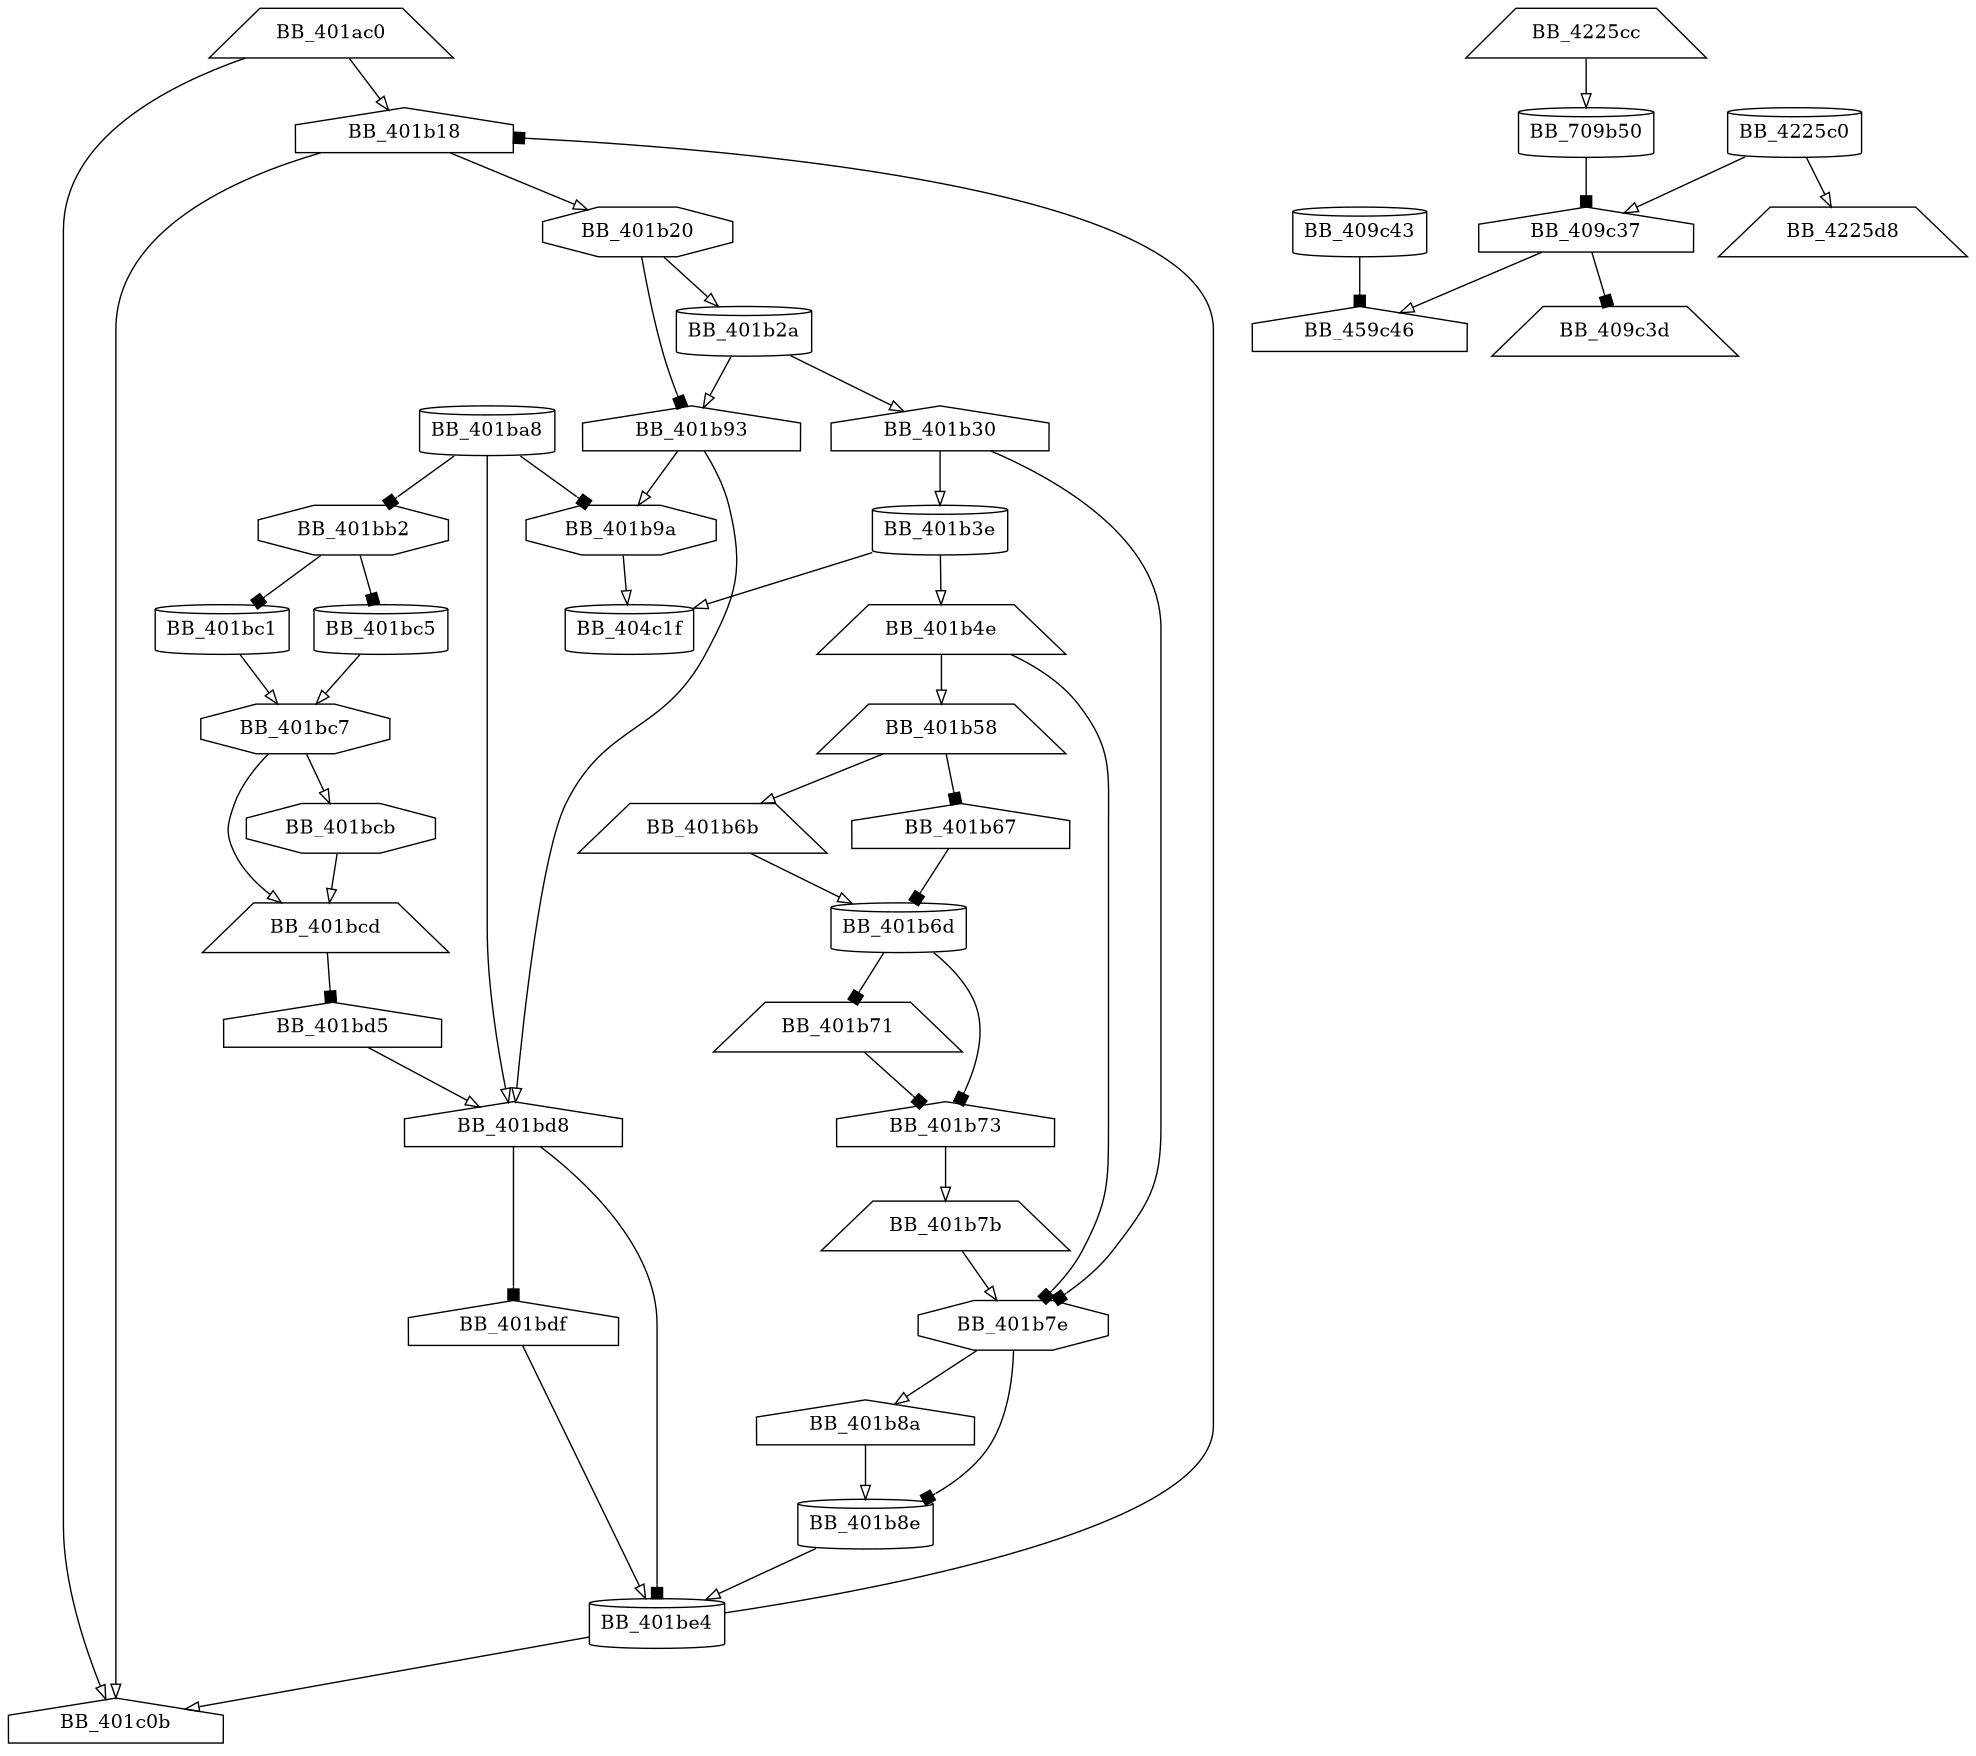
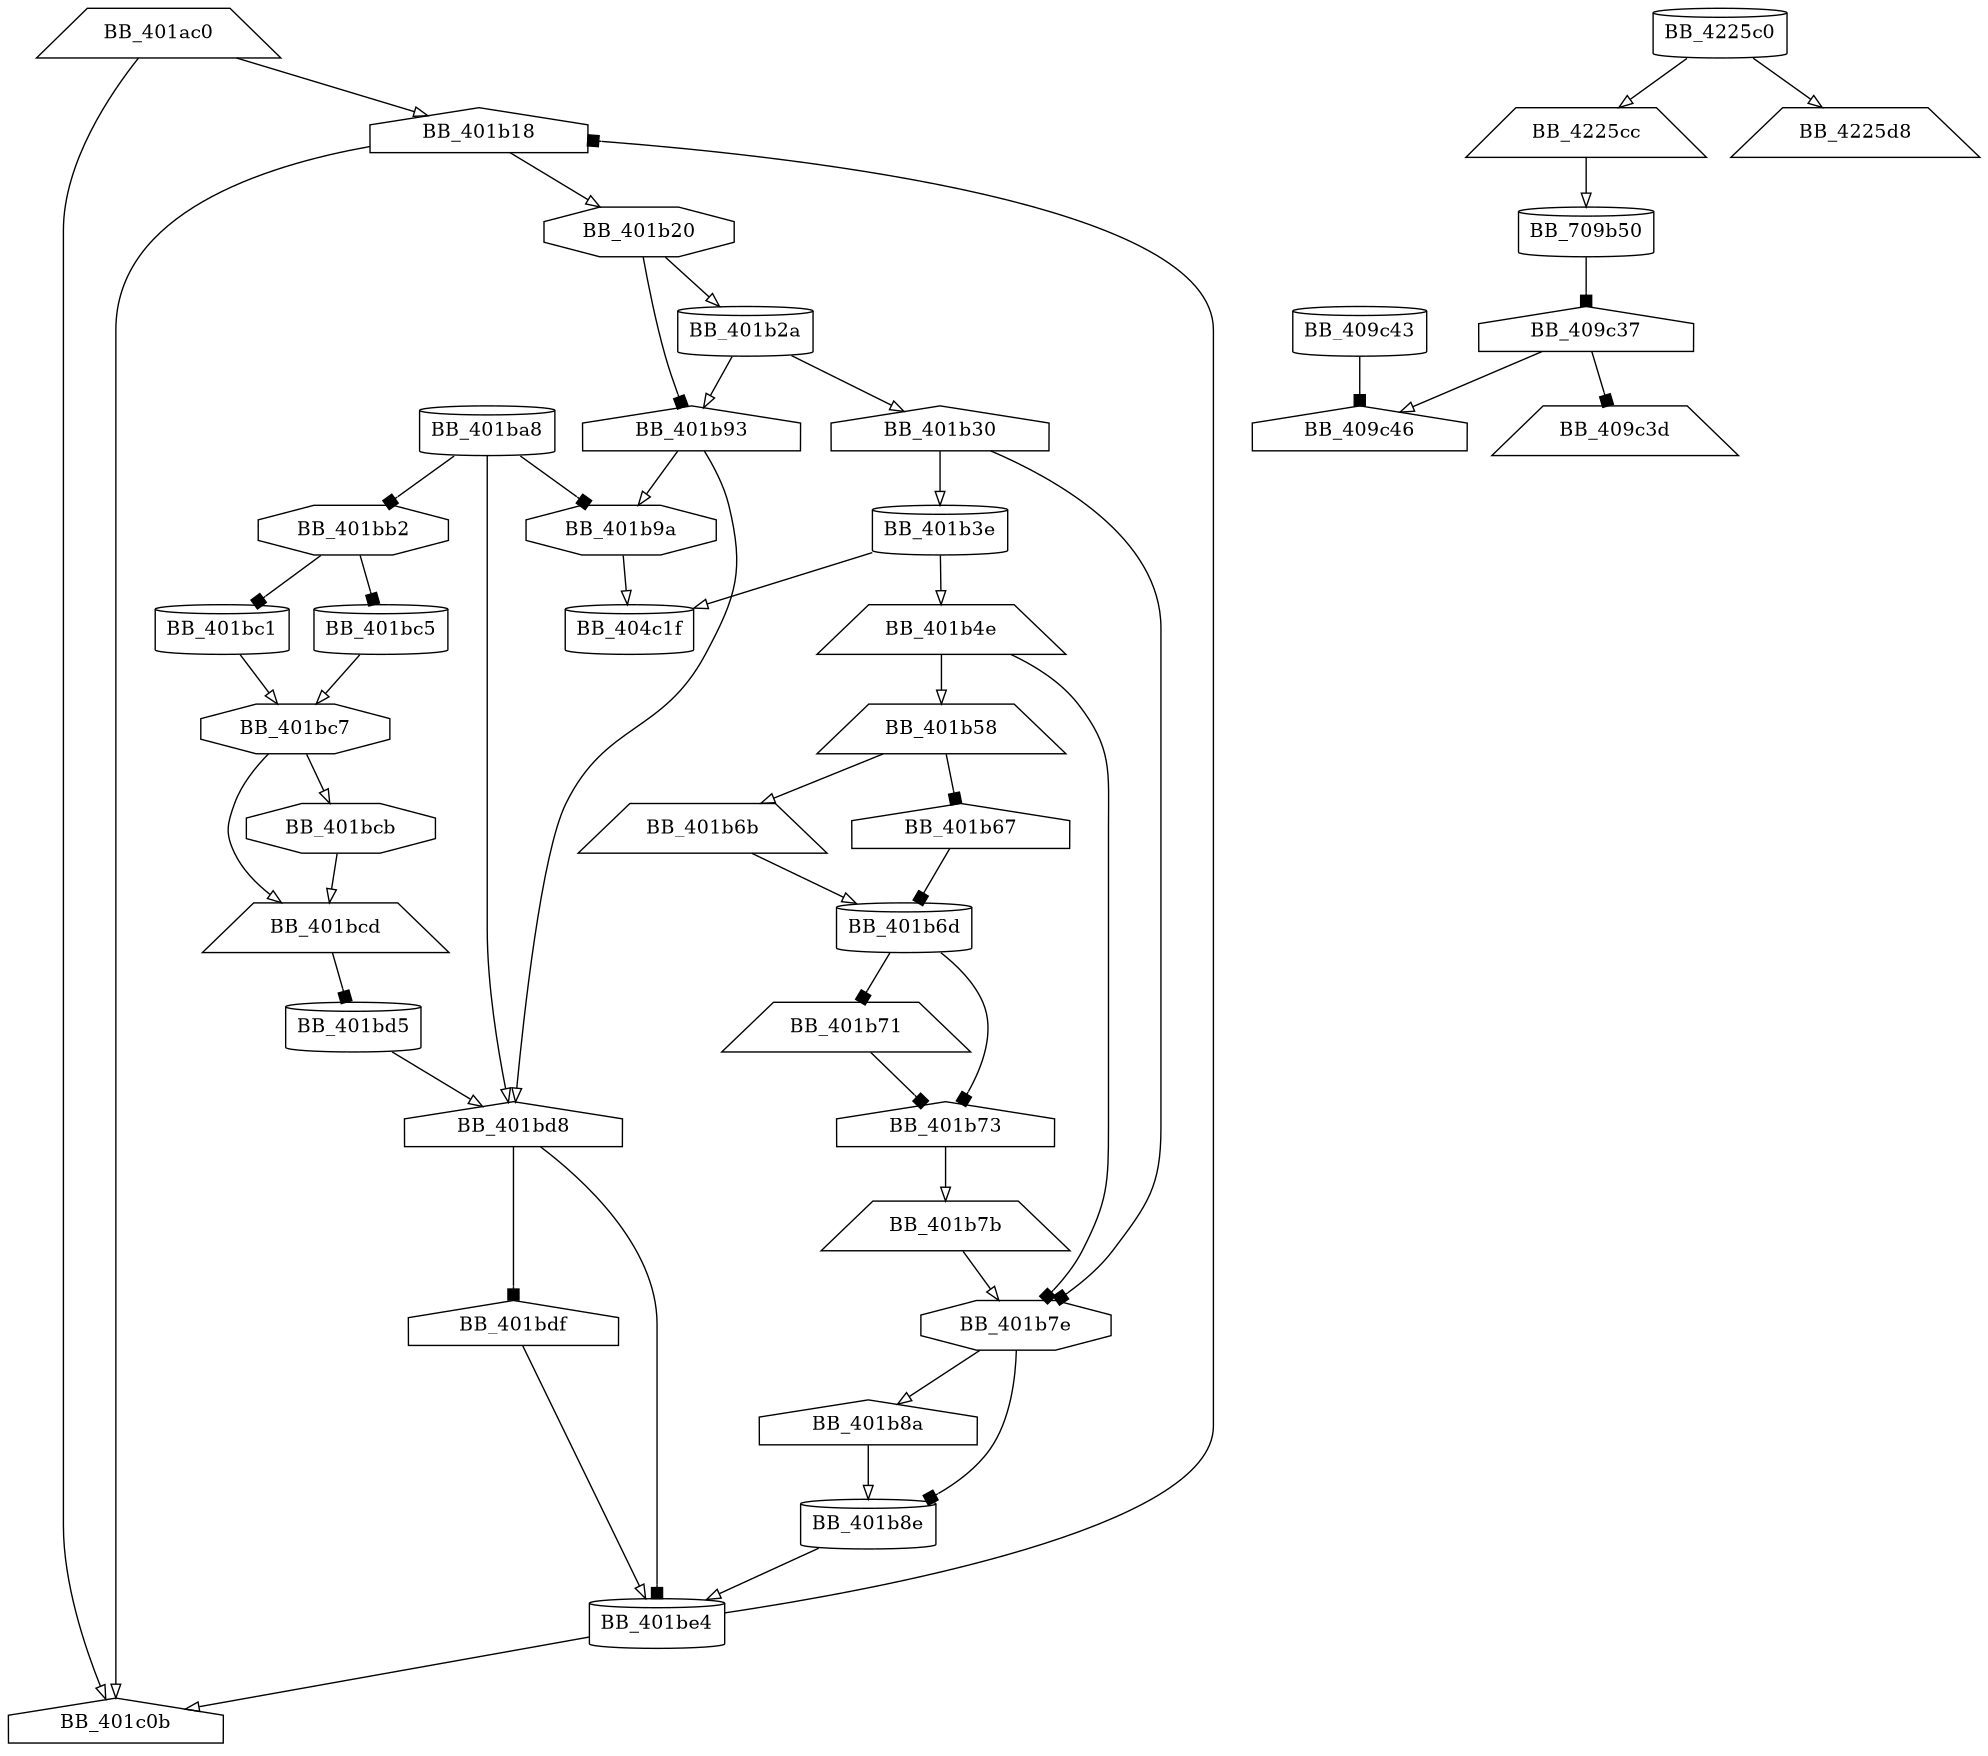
  digraph {
    node [shape=cylinder]
    edge [arrowhead=onormal]
    BB_401ac0 [shape=trapezium]
    BB_401b18 [shape=house]
    BB_401c0b [shape=house]
    BB_401b20 [shape=octagon]
    BB_401b2a
    BB_401b93 [shape=house]
    BB_401b30 [shape=house]
    BB_401b9a [shape=octagon]
    BB_401bd8 [shape=house]
    BB_401b3e
    BB_401b7e [shape=octagon]
    n12 [label=BB_404c1f]
    BB_401be4
    BB_401bdf [shape=house]
    BB_401b4e [shape=trapezium]
    BB_401b8a [shape=house]
    BB_401b8e
    BB_401b58 [shape=trapezium]
    BB_401b67 [shape=house]
    BB_401b6b [shape=trapezium]
    BB_401b6d
    BB_401b71 [shape=trapezium]
    BB_401b73 [shape=house]
    BB_401b7b [shape=trapezium]
    BB_401ba8
    BB_401bb2 [shape=octagon]
    BB_401bc1
    BB_401bc5
    BB_401bc7 [shape=octagon]
    BB_401bcb [shape=octagon]
    BB_401bcd [shape=trapezium]
-   BB_401bd5 [shape=house]
+   BB_401bd5
    n33 [label=BB_709b50]
    BB_409c37 [shape=house]
    BB_409c3d [shape=trapezium]
-   BB_409c46 [shape=house label=BB_459c46]
+   BB_409c46 [shape=house]
    BB_409c43
    BB_4225cc [shape=trapezium]
    BB_4225c0
    BB_4225d8 [shape=trapezium]
    BB_401ac0 -> BB_401b18
    BB_401ac0 -> BB_401c0b
    BB_401b18 -> BB_401c0b
    BB_401b18 -> BB_401b20
    BB_401b20 -> BB_401b2a
    BB_401b20 -> BB_401b93 [arrowhead=box]
    BB_401b2a -> BB_401b93
    BB_401b2a -> BB_401b30
    BB_401b93 -> BB_401b9a
    BB_401b93 -> BB_401bd8
    BB_401b30 -> BB_401b3e
    BB_401b30 -> BB_401b7e [arrowhead=box]
    BB_401b9a -> n12
    BB_401bd8 -> BB_401be4 [arrowhead=box]
    BB_401bd8 -> BB_401bdf [arrowhead=box]
    BB_401b3e -> n12
    BB_401b3e -> BB_401b4e
    BB_401b7e -> BB_401b8a
    BB_401b7e -> BB_401b8e [arrowhead=box]
    BB_401be4 -> BB_401b18 [arrowhead=box]
    BB_401be4 -> BB_401c0b
    BB_401bdf -> BB_401be4
    BB_401b4e -> BB_401b7e [arrowhead=box]
    BB_401b4e -> BB_401b58
    BB_401b8a -> BB_401b8e
    BB_401b8e -> BB_401be4
    BB_401b58 -> BB_401b67 [arrowhead=box]
    BB_401b58 -> BB_401b6b
    BB_401b67 -> BB_401b6d [arrowhead=box]
    BB_401b6b -> BB_401b6d
    BB_401b6d -> BB_401b71 [arrowhead=box]
    BB_401b6d -> BB_401b73 [arrowhead=box]
    BB_401b71 -> BB_401b73 [arrowhead=box]
    BB_401b73 -> BB_401b7b
    BB_401b7b -> BB_401b7e
    BB_401ba8 -> BB_401b9a [arrowhead=box]
    BB_401ba8 -> BB_401bd8
    BB_401ba8 -> BB_401bb2 [arrowhead=box]
    BB_401bb2 -> BB_401bc1 [arrowhead=box]
    BB_401bb2 -> BB_401bc5 [arrowhead=box]
    BB_401bc1 -> BB_401bc7
    BB_401bc5 -> BB_401bc7
    BB_401bc7 -> BB_401bcb
    BB_401bc7 -> BB_401bcd
    BB_401bcb -> BB_401bcd
    BB_401bcd -> BB_401bd5 [arrowhead=box]
    BB_401bd5 -> BB_401bd8
    n33 -> BB_409c37 [arrowhead=box]
    BB_409c37 -> BB_409c3d [arrowhead=box]
    BB_409c37 -> BB_409c46
    BB_409c43 -> BB_409c46 [arrowhead=box]
    BB_4225cc -> n33
-   BB_4225c0 -> BB_409c37
+   BB_4225c0 -> BB_4225cc
    BB_4225c0 -> BB_4225d8
  }
